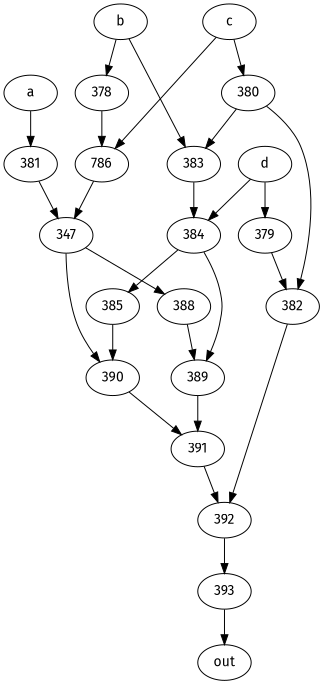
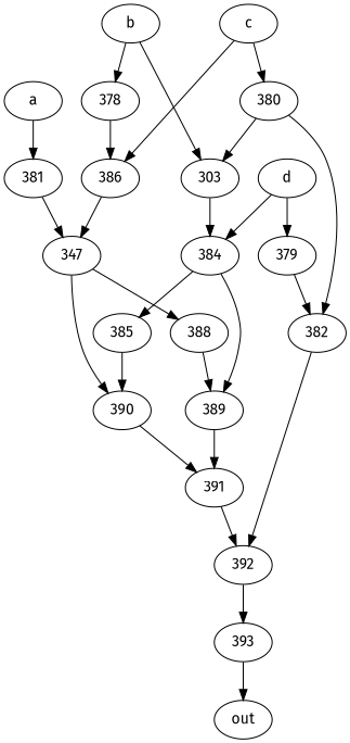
  strict digraph {
    fontname="Fira Sans"
    node [fontname="Fira Sans"]
    edge [fontname="Fira Sans"]
    393
    out
    a
    381
    n5 [label=347]
    388
    390
    389
    391
    392
    b
    378
-   383
-   386 [label=786]
+   383 [label=303]
+   386
    384
    385
    c
    380
    382
    d
    379
    393 -> out
    a -> 381
    381 -> n5
    n5 -> 388
    n5 -> 390
    388 -> 389
    390 -> 391
    389 -> 391
    391 -> 392
    392 -> 393
    b -> 378
    b -> 383
    378 -> 386
    383 -> 384
    386 -> n5
    384 -> 389
    384 -> 385
    385 -> 390
    c -> 386
    c -> 380
    380 -> 383
    380 -> 382
    382 -> 392
    d -> 384
    d -> 379
    379 -> 382
  }
